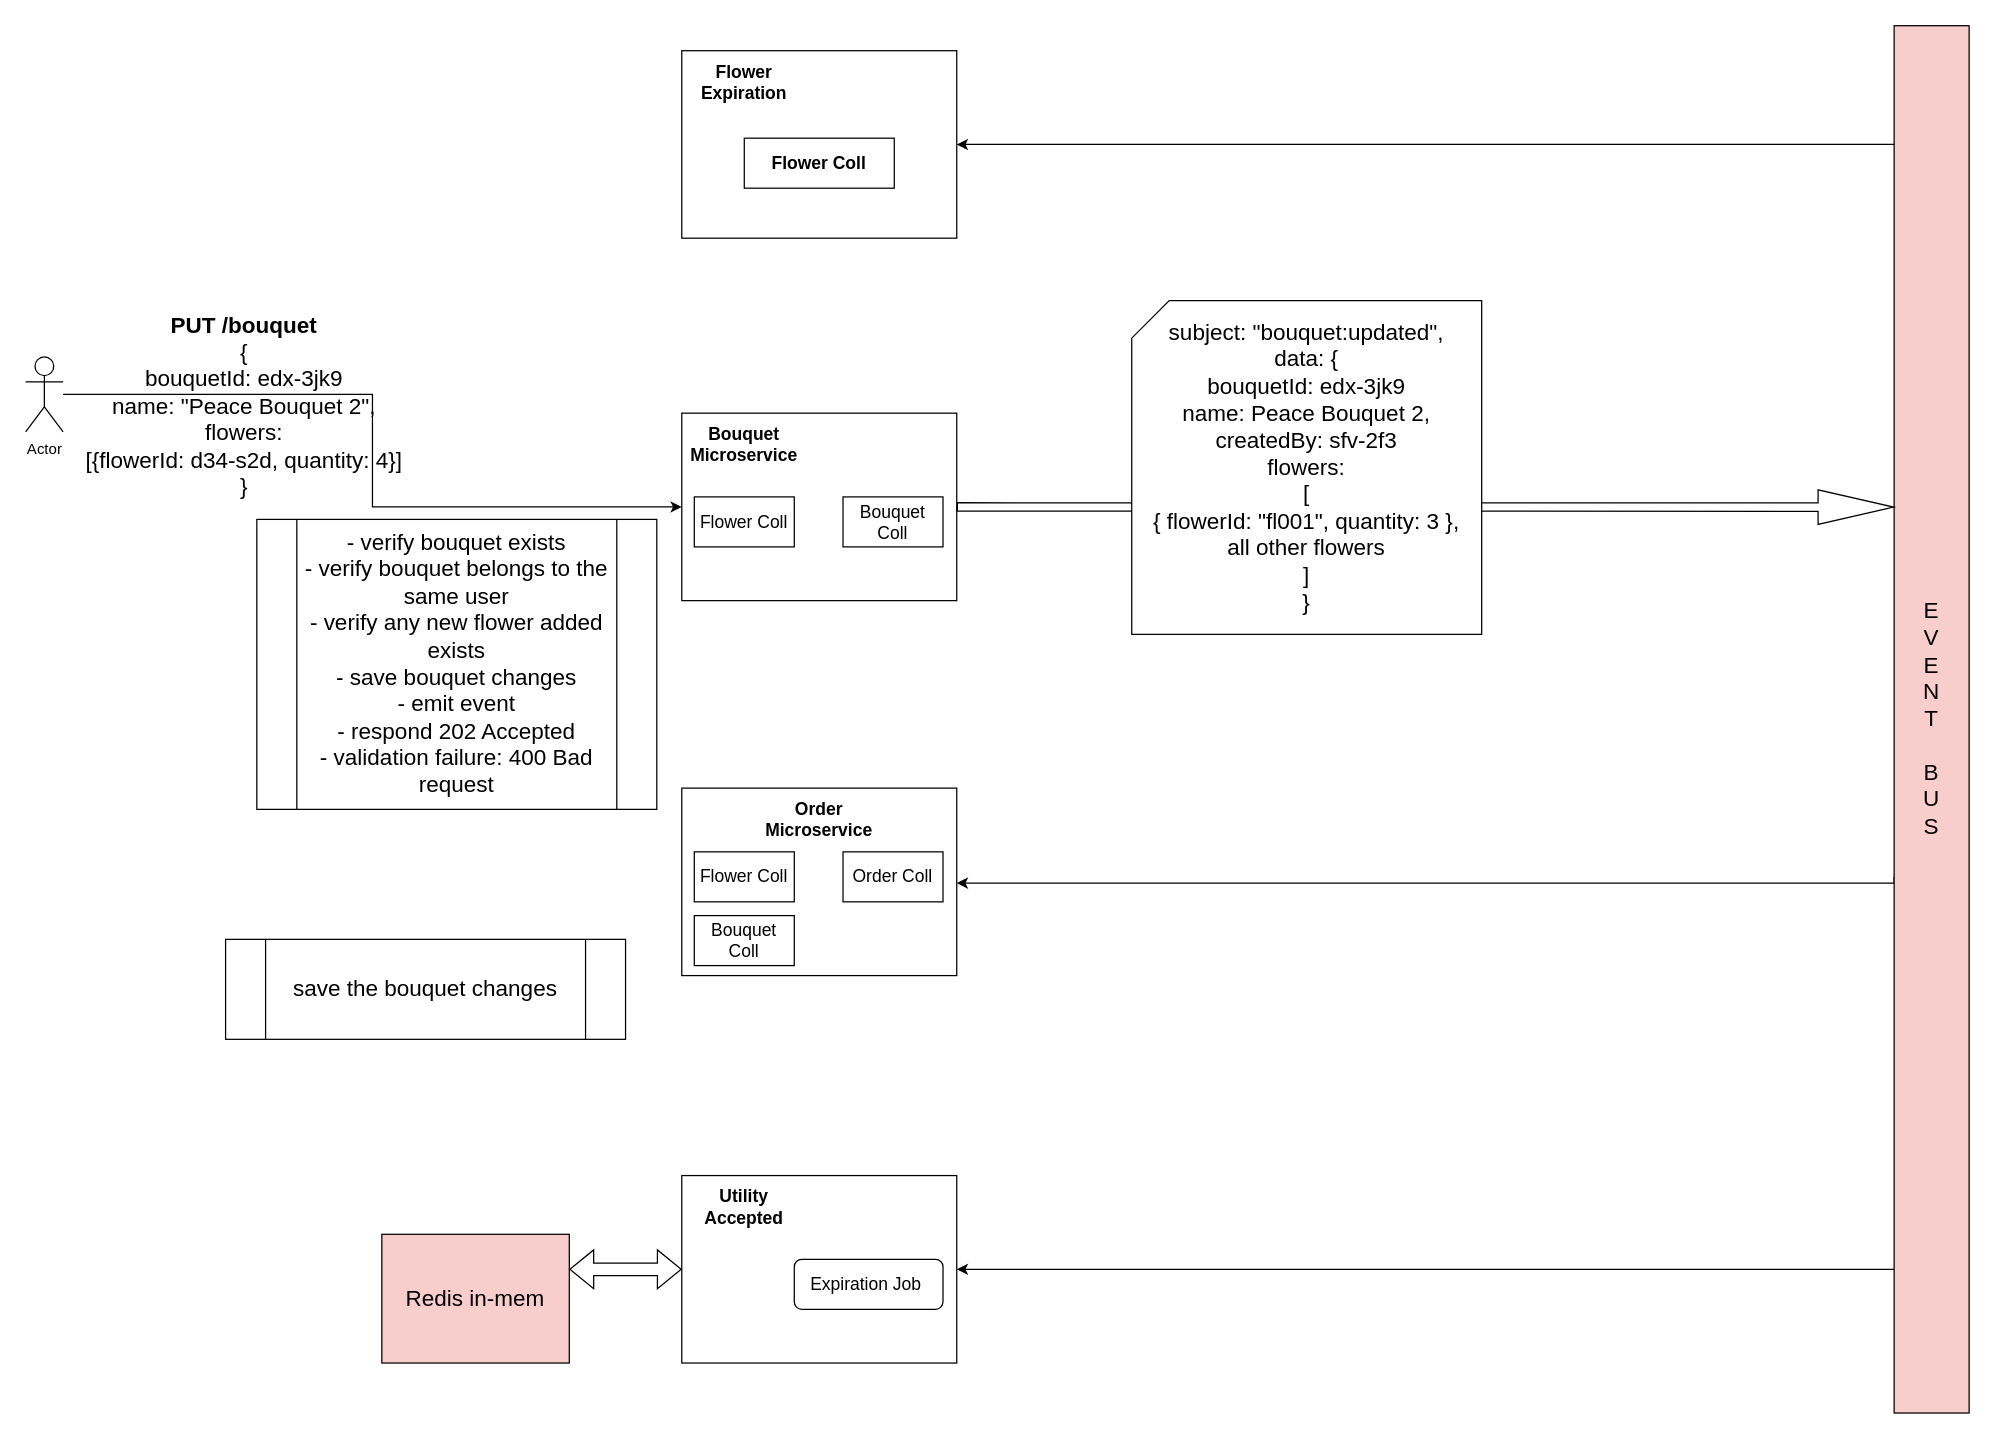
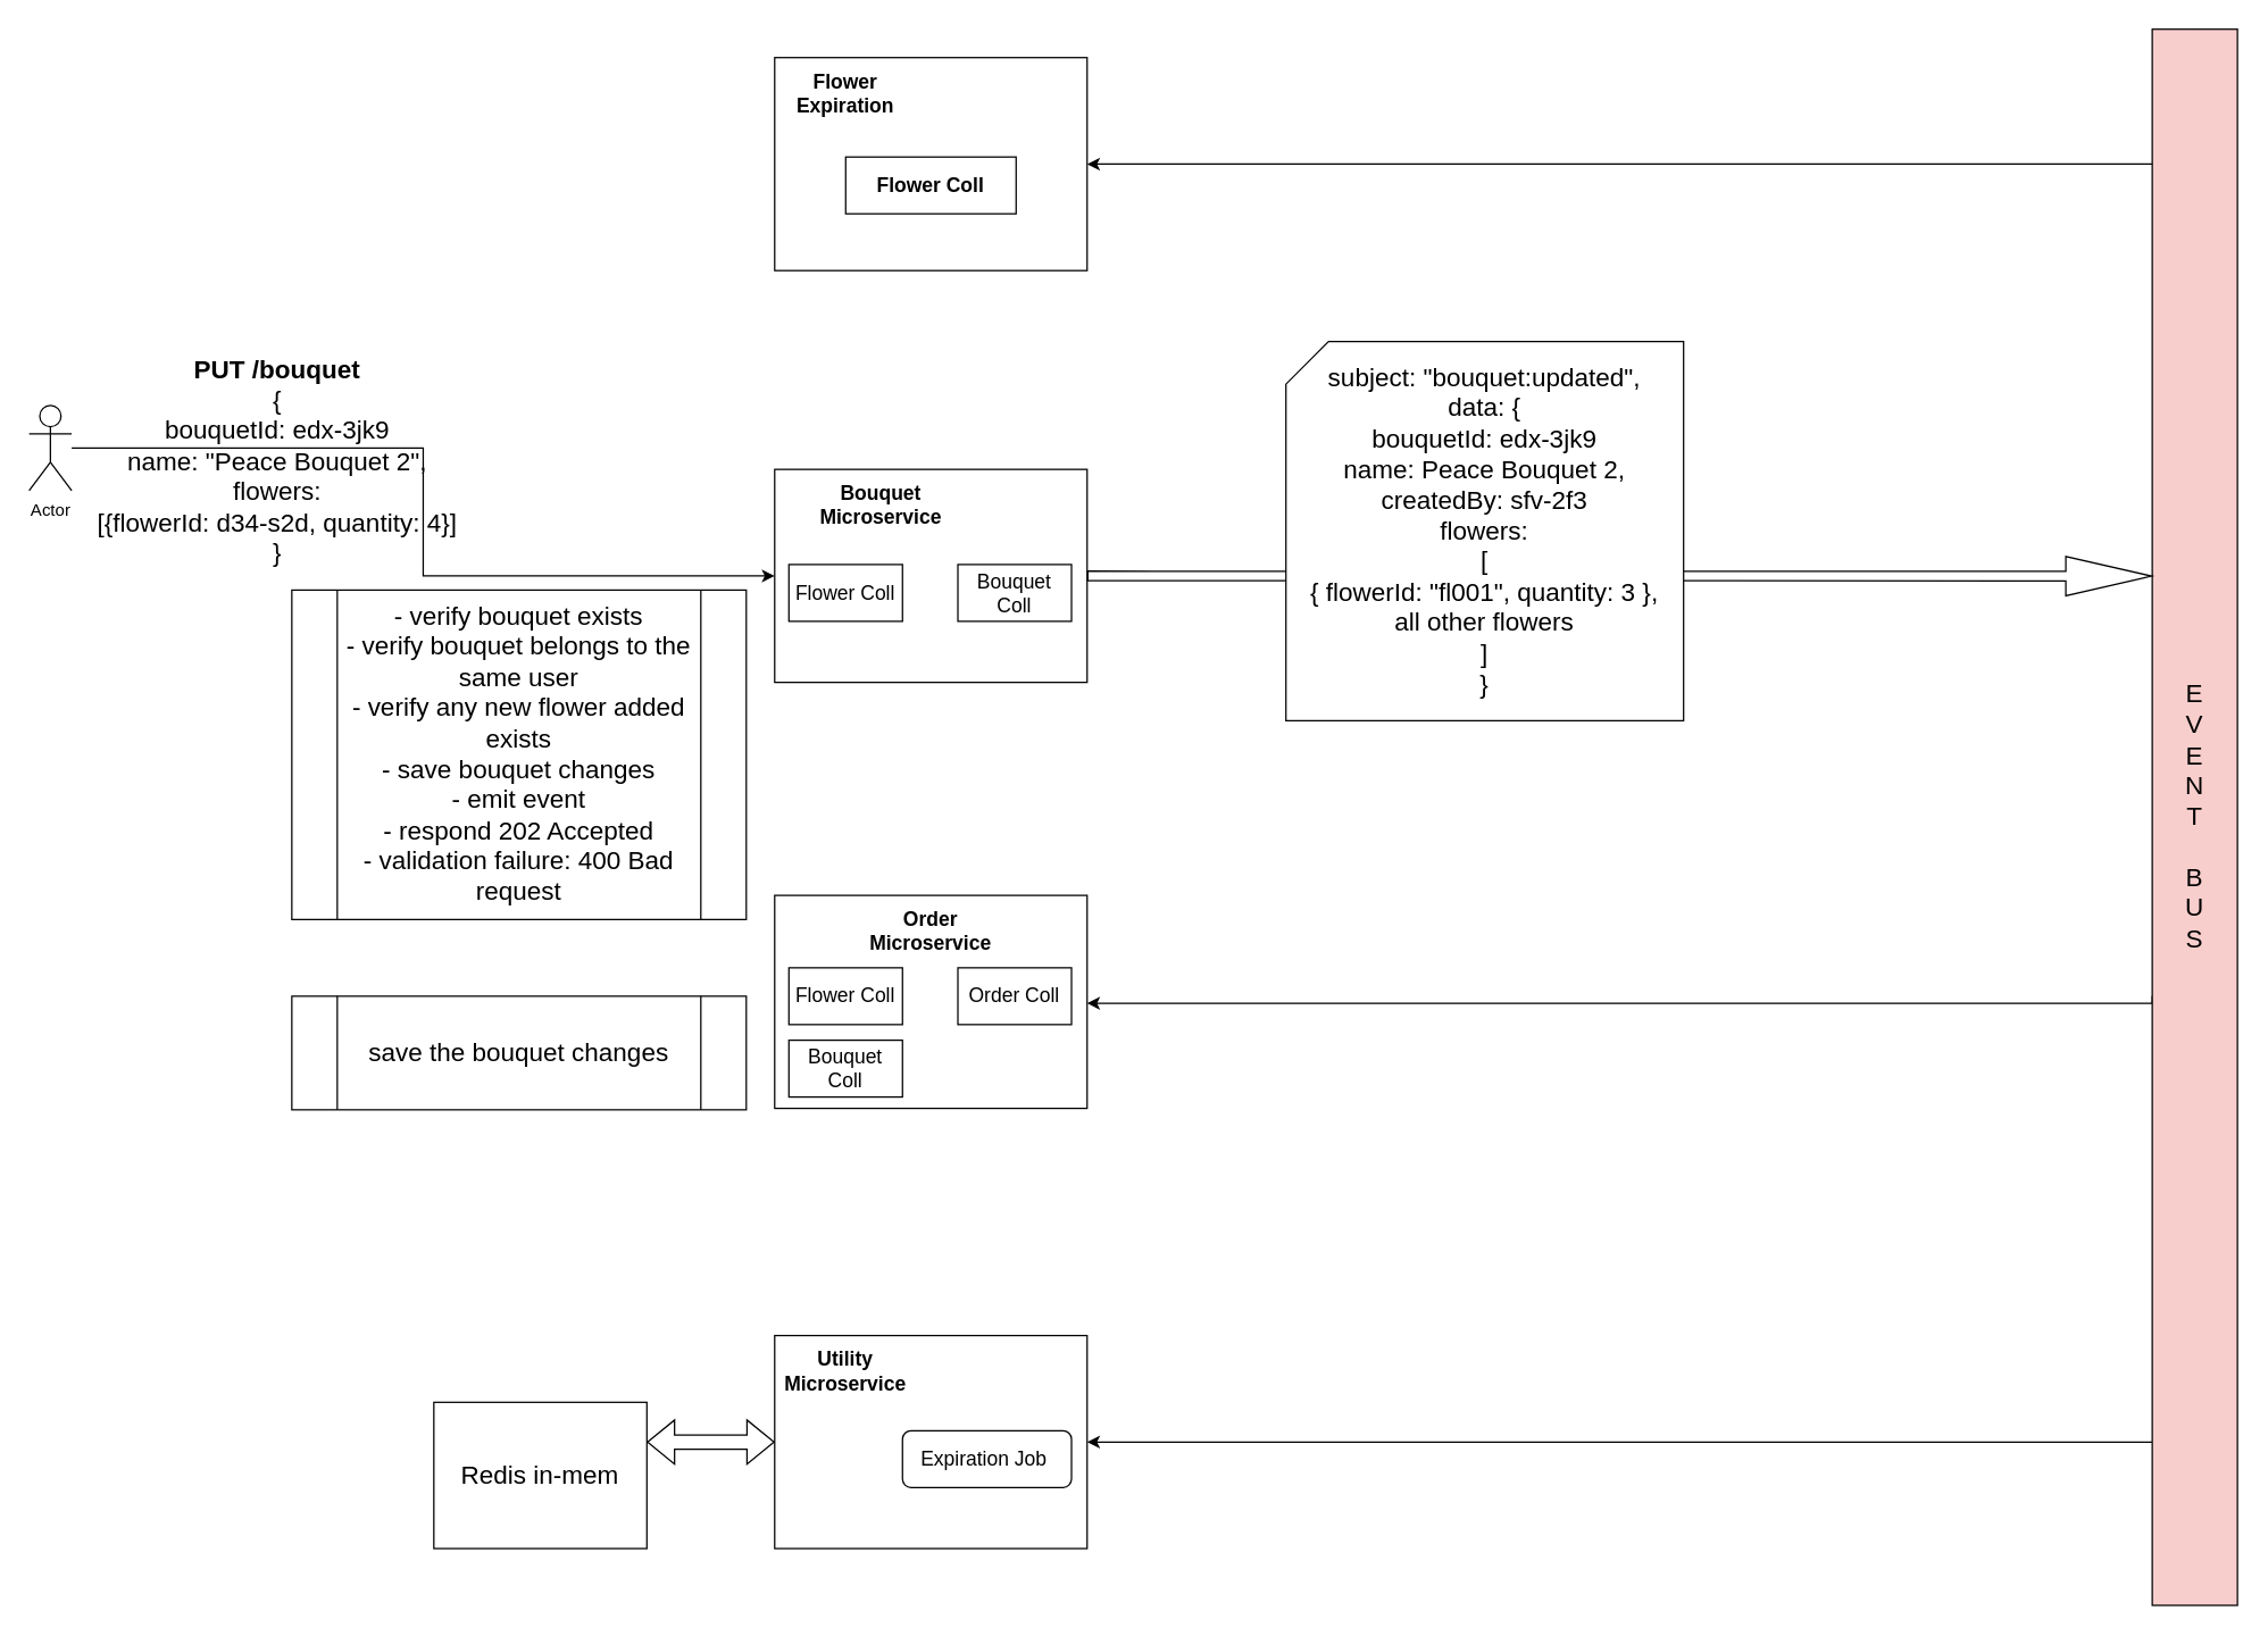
  <mxCell id="0" />
  <mxCell id="1" parent="0" />
  <mxCell id="2" style="edgeStyle=orthogonalEdgeStyle;rounded=0;orthogonalLoop=1;jettySize=auto;html=1;entryX=0;entryY=0.5;entryDx=0;entryDy=0;fontSize=12;" parent="1" source="3" target="7" edge="1"><mxGeometry relative="1" as="geometry" /></mxCell>
  <mxCell id="3" value="Actor" style="shape=umlActor;verticalLabelPosition=bottom;verticalAlign=top;html=1;outlineConnect=0;" parent="1" vertex="1"><mxGeometry x="20" y="285" width="30" height="60" as="geometry" /></mxCell>
  <mxCell id="4" value="" style="rounded=0;whiteSpace=wrap;html=1;align=center;" parent="1" vertex="1"><mxGeometry x="545" y="40" width="220" height="150" as="geometry" /></mxCell>
  <mxCell id="5" value="&lt;b&gt;&lt;font style=&quot;font-size: 14px;&quot;&gt;Flower Expiration&lt;/font&gt;&lt;/b&gt;" style="text;html=1;strokeColor=none;fillColor=none;align=center;verticalAlign=middle;whiteSpace=wrap;rounded=0;" parent="1" vertex="1"><mxGeometry x="565" y="50" width="60" height="30" as="geometry" /></mxCell>
  <mxCell id="6" value="&lt;b&gt;&lt;font style=&quot;font-size: 14px;&quot;&gt;Flower Coll&lt;/font&gt;&lt;/b&gt;" style="rounded=0;whiteSpace=wrap;html=1;" parent="1" vertex="1"><mxGeometry x="595" y="110" width="120" height="40" as="geometry" /></mxCell>
  <mxCell id="7" value="" style="rounded=0;whiteSpace=wrap;html=1;align=center;" parent="1" vertex="1"><mxGeometry x="545" y="330" width="220" height="150" as="geometry" /></mxCell>
- <mxCell id="8" value="&lt;b&gt;&lt;font style=&quot;font-size: 14px;&quot;&gt;Bouquet Microservice&lt;/font&gt;&lt;/b&gt;" style="text;html=1;strokeColor=none;fillColor=none;align=center;verticalAlign=middle;whiteSpace=wrap;rounded=0;" parent="1" vertex="1"><mxGeometry x="565" y="340" width="60" height="30" as="geometry" /></mxCell>
+ <mxCell id="8" value="&lt;b&gt;&lt;font style=&quot;font-size: 14px;&quot;&gt;Bouquet Microservice&lt;/font&gt;&lt;/b&gt;" style="text;html=1;strokeColor=none;fillColor=none;align=center;verticalAlign=middle;whiteSpace=wrap;rounded=0;" parent="1" vertex="1"><mxGeometry x="590" y="340" width="60" height="30" as="geometry" /></mxCell>
  <mxCell id="9" value="&lt;font style=&quot;font-size: 14px;&quot;&gt;Flower Coll&lt;/font&gt;" style="rounded=0;whiteSpace=wrap;html=1;" parent="1" vertex="1"><mxGeometry x="555" y="397" width="80" height="40" as="geometry" /></mxCell>
  <mxCell id="10" value="&lt;font style=&quot;font-size: 14px;&quot;&gt;Bouquet Coll&lt;/font&gt;" style="rounded=0;whiteSpace=wrap;html=1;" parent="1" vertex="1"><mxGeometry x="674" y="397" width="80" height="40" as="geometry" /></mxCell>
  <mxCell id="11" value="" style="rounded=0;whiteSpace=wrap;html=1;align=center;" parent="1" vertex="1"><mxGeometry x="545" y="630" width="220" height="150" as="geometry" /></mxCell>
  <mxCell id="12" value="&lt;font style=&quot;font-size: 14px;&quot;&gt;&lt;b&gt;Order&lt;br&gt;Microservice&lt;/b&gt;&lt;/font&gt;" style="text;html=1;strokeColor=none;fillColor=none;align=center;verticalAlign=middle;whiteSpace=wrap;rounded=0;" parent="1" vertex="1"><mxGeometry x="625" y="640" width="60" height="30" as="geometry" /></mxCell>
  <mxCell id="13" value="&lt;font style=&quot;font-size: 14px;&quot;&gt;Flower Coll&lt;/font&gt;" style="rounded=0;whiteSpace=wrap;html=1;" parent="1" vertex="1"><mxGeometry x="555" y="681" width="80" height="40" as="geometry" /></mxCell>
  <mxCell id="14" value="&lt;font style=&quot;font-size: 14px;&quot;&gt;Order Coll&lt;/font&gt;" style="rounded=0;whiteSpace=wrap;html=1;" parent="1" vertex="1"><mxGeometry x="674" y="681" width="80" height="40" as="geometry" /></mxCell>
  <mxCell id="15" value="" style="rounded=0;whiteSpace=wrap;html=1;align=center;" parent="1" vertex="1"><mxGeometry x="545" y="940" width="220" height="150" as="geometry" /></mxCell>
- <mxCell id="16" value="&lt;b&gt;&lt;font style=&quot;font-size: 14px;&quot;&gt;Utility&lt;br&gt;Accepted&lt;/font&gt;&lt;/b&gt;" style="text;html=1;strokeColor=none;fillColor=none;align=center;verticalAlign=middle;whiteSpace=wrap;rounded=0;" parent="1" vertex="1"><mxGeometry x="565" y="950" width="60" height="30" as="geometry" /></mxCell>
+ <mxCell id="16" value="&lt;b&gt;&lt;font style=&quot;font-size: 14px;&quot;&gt;Utility&lt;br&gt;Microservice&lt;/font&gt;&lt;/b&gt;" style="text;html=1;strokeColor=none;fillColor=none;align=center;verticalAlign=middle;whiteSpace=wrap;rounded=0;" parent="1" vertex="1"><mxGeometry x="565" y="950" width="60" height="30" as="geometry" /></mxCell>
  <mxCell id="17" value="&lt;font style=&quot;font-size: 14px;&quot;&gt;Expiration Job&amp;nbsp;&lt;/font&gt;" style="whiteSpace=wrap;html=1;rounded=1;" parent="1" vertex="1"><mxGeometry x="635" y="1007" width="119" height="40" as="geometry" /></mxCell>
  <mxCell id="18" style="edgeStyle=orthogonalEdgeStyle;rounded=0;orthogonalLoop=1;jettySize=auto;html=1;entryX=1;entryY=0.5;entryDx=0;entryDy=0;fontSize=18;" parent="1" edge="1"><mxGeometry relative="1" as="geometry"><mxPoint x="1515" y="701" as="sourcePoint" /><mxPoint x="765" y="706" as="targetPoint" /><Array as="points"><mxPoint x="1515" y="706" /></Array></mxGeometry></mxCell>
  <mxCell id="19" style="edgeStyle=orthogonalEdgeStyle;rounded=0;orthogonalLoop=1;jettySize=auto;html=1;entryX=1;entryY=0.5;entryDx=0;entryDy=0;fontSize=18;" parent="1" source="21" target="15" edge="1"><mxGeometry relative="1" as="geometry"><Array as="points"><mxPoint x="1335" y="1015" /><mxPoint x="1335" y="1015" /></Array></mxGeometry></mxCell>
  <mxCell id="20" style="edgeStyle=orthogonalEdgeStyle;rounded=0;orthogonalLoop=1;jettySize=auto;html=1;exitX=0.5;exitY=0;exitDx=0;exitDy=0;entryX=1;entryY=0.5;entryDx=0;entryDy=0;fontSize=18;" parent="1" source="21" target="4" edge="1"><mxGeometry relative="1" as="geometry"><Array as="points"><mxPoint x="1545" y="115" /></Array></mxGeometry></mxCell>
  <mxCell id="21" value="&lt;font style=&quot;font-size: 18px;&quot;&gt;E&lt;br&gt;V&lt;br&gt;E&lt;br&gt;N&lt;br&gt;T&lt;br&gt;&lt;br&gt;B&lt;br&gt;U&lt;br&gt;S&lt;/font&gt;" style="rounded=0;whiteSpace=wrap;html=1;fillColor=#f8cecc;" parent="1" vertex="1"><mxGeometry x="1515" y="20" width="60" height="1110" as="geometry" /></mxCell>
  <mxCell id="22" value="&lt;font style=&quot;&quot;&gt;&lt;font style=&quot;font-size: 18px;&quot;&gt;&lt;b&gt;PUT /bouquet&lt;/b&gt;&lt;br&gt;{&lt;br&gt;bouquetId: edx-3jk9&lt;br&gt;name: &quot;Peace Bouquet 2&quot;,&lt;br&gt;flowers: &lt;br&gt;[{flowerId: d34-s2d, quantity: 4}]&lt;br&gt;}&lt;/font&gt;&lt;br&gt;&lt;/font&gt;" style="text;html=1;strokeColor=none;fillColor=none;align=center;verticalAlign=middle;whiteSpace=wrap;rounded=0;fontSize=12;" parent="1" vertex="1"><mxGeometry x="65" y="310" width="260" height="30" as="geometry" /></mxCell>
  <mxCell id="23" value="- verify bouquet exists&lt;br&gt;- verify bouquet belongs to the same user&lt;br&gt;- verify any new flower added exists&lt;br&gt;- save bouquet changes&lt;br&gt;- emit event&lt;br&gt;- respond 202 Accepted&lt;br&gt;- validation failure: 400 Bad request" style="shape=process;whiteSpace=wrap;html=1;backgroundOutline=1;fontSize=18;" parent="1" vertex="1"><mxGeometry x="205" y="415" width="320" height="232" as="geometry" /></mxCell>
  <mxCell id="24" value="" style="shape=flexArrow;endArrow=classic;html=1;rounded=0;fontSize=18;exitX=1;exitY=0.5;exitDx=0;exitDy=0;width=6.667;endSize=19.783;entryX=0;entryY=0.347;entryDx=0;entryDy=0;entryPerimeter=0;" parent="1" source="7" target="21" edge="1"><mxGeometry width="50" height="50" relative="1" as="geometry"><mxPoint x="1045" y="360" as="sourcePoint" /><mxPoint x="1505" y="380" as="targetPoint" /></mxGeometry></mxCell>
  <mxCell id="25" value="subject: &quot;bouquet:updated&quot;,&lt;br&gt;data: {&lt;br&gt;bouquetId: edx-3jk9&lt;br&gt;name: Peace Bouquet 2,&lt;br&gt;createdBy: sfv-2f3&lt;br&gt;flowers:&lt;br&gt;[&lt;br&gt;{ flowerId: &quot;fl001&quot;, quantity: 3 },&lt;br&gt;all other flowers&lt;br&gt;]&lt;br&gt;}" style="shape=card;whiteSpace=wrap;html=1;fontSize=18;" parent="1" vertex="1"><mxGeometry x="905" y="240" width="280" height="267" as="geometry" /></mxCell>
- <mxCell id="26" value="save the bouquet changes" style="shape=process;whiteSpace=wrap;html=1;backgroundOutline=1;fontSize=18;" parent="1" vertex="1"><mxGeometry x="180" y="751" width="320" height="80" as="geometry" /></mxCell>
- <mxCell id="27" value="Redis in-mem" style="rounded=0;whiteSpace=wrap;html=1;fontSize=18;fillColor=#f8cecc;" parent="1" vertex="1"><mxGeometry x="305" y="987" width="150" height="103" as="geometry" /></mxCell>
+ <mxCell id="26" value="save the bouquet changes" style="shape=process;whiteSpace=wrap;html=1;backgroundOutline=1;fontSize=18;" parent="1" vertex="1"><mxGeometry x="205" y="701" width="320" height="80" as="geometry" /></mxCell>
+ <mxCell id="27" value="Redis in-mem" style="rounded=0;whiteSpace=wrap;html=1;fontSize=18;" parent="1" vertex="1"><mxGeometry x="305" y="987" width="150" height="103" as="geometry" /></mxCell>
  <mxCell id="28" value="" style="shape=flexArrow;endArrow=classic;startArrow=classic;html=1;rounded=0;fontSize=18;entryX=0;entryY=0.5;entryDx=0;entryDy=0;" parent="1" target="15" edge="1"><mxGeometry width="100" height="100" relative="1" as="geometry"><mxPoint x="455" y="1015" as="sourcePoint" /><mxPoint x="845" y="780" as="targetPoint" /></mxGeometry></mxCell>
  <mxCell id="29" value="&lt;font style=&quot;font-size: 14px;&quot;&gt;Bouquet Coll&lt;/font&gt;" style="rounded=0;whiteSpace=wrap;html=1;" parent="1" vertex="1"><mxGeometry x="555" y="732" width="80" height="40" as="geometry" /></mxCell>
